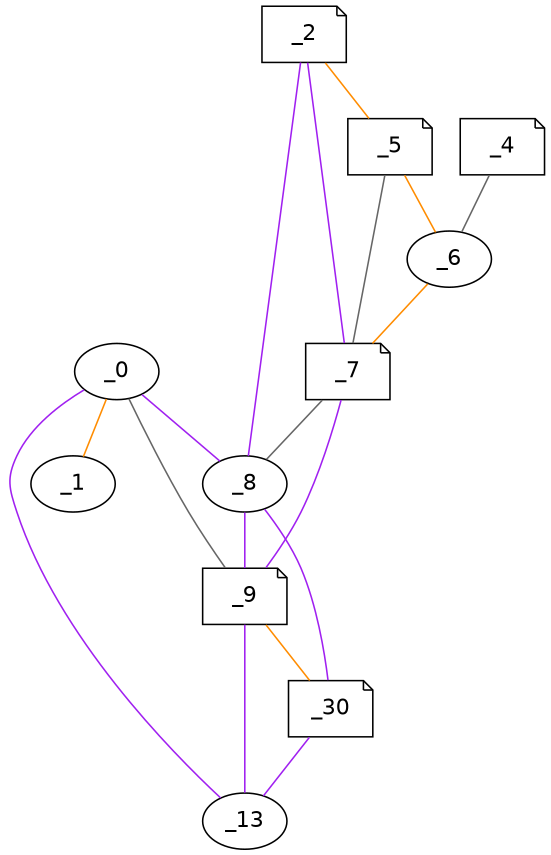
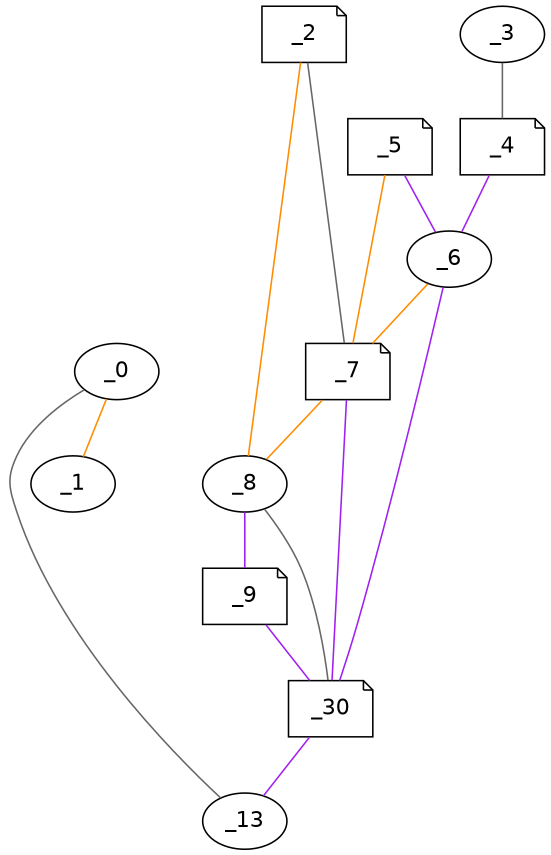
  graph {
    fontname="DejaVu Sans"
    node [fontname="DejaVu Sans" shape=ellipse y=69]
    edge [color=purple fontname="DejaVu Sans" valence=1]
    _0 [x=31 y=11]
    _1 [x=56]
    _8 [x=79 y=25]
    _9 [shape=note x=86 y=21]
    n5 [label=_13 x=103 y=13]
    _2 [shape=note x=60 y=56]
    _5 [shape=note x=70 y=60]
    _7 [shape=note x=77 y=49]
    n9 [label=_30 shape=note x=91 y=41]
+   _3 [x=62]
    _4 [shape=note x=68 y=70]
    _6 [x=76 y=68]
    _0 -- _1 [color=darkorange]
-   _0 -- _8 [valence=2]
-   _0 -- _9 [color=gray40 valence=2]
-   _0 -- n5
+   _0 -- n5 [color=gray40]
    _8 -- _9
-   _8 -- n9 [valence=2]
-   _9 -- n5
-   _9 -- n9 [color=darkorange valence=2]
-   _2 -- _8 [valence=2]
-   _2 -- _5 [color=darkorange]
-   _2 -- _7
-   _5 -- _7 [color=gray40 valence=2]
-   _5 -- _6 [color=darkorange valence=2]
-   _7 -- _8 [color=gray40 valence=2]
-   _7 -- _9
+   _8 -- n9 [color=gray40 valence=2]
+   _9 -- n9 [valence=2]
+   _2 -- _8 [color=darkorange valence=2]
+   _2 -- _7 [color=gray40]
+   _5 -- _7 [color=darkorange valence=2]
+   _5 -- _6 [valence=2]
+   _7 -- _8 [color=darkorange valence=2]
+   _7 -- n9
    n9 -- n5
-   _4 -- _6 [color=gray40]
+   _3 -- _4 [color=gray40]
+   _4 -- _6
    _6 -- _7 [color=darkorange]
+   _6 -- n9
  }
